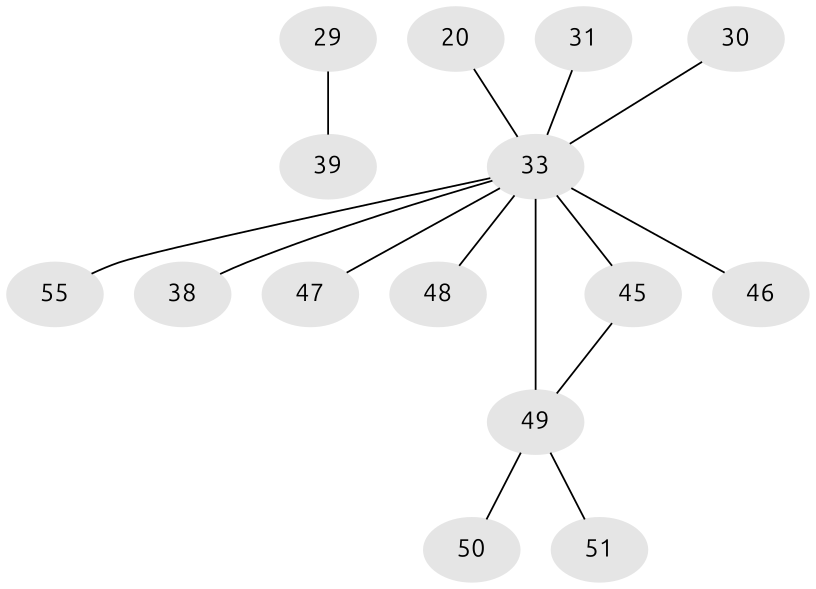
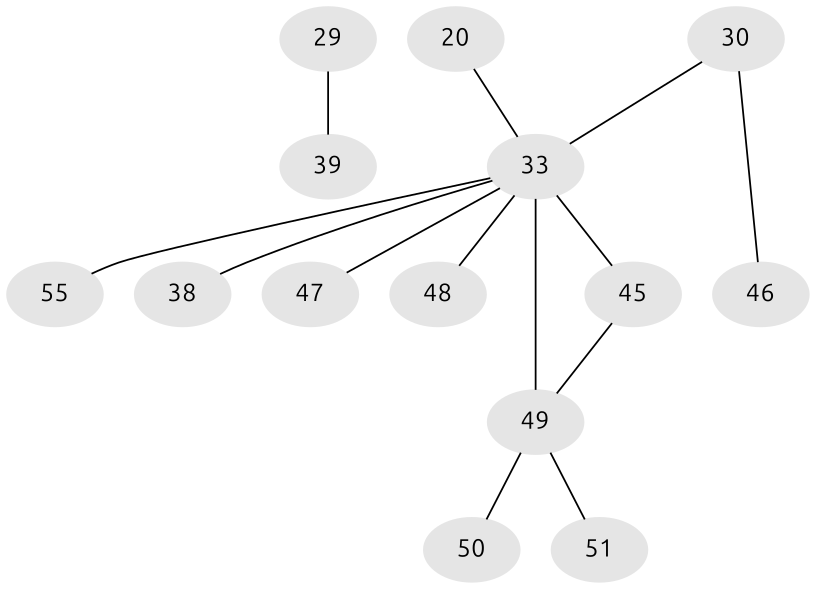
  graph {
    fontname=Ubuntu
    node [color=gray90 fontname=Ubuntu style=filled]
    edge [fontname=Ubuntu]
    39 [super="+18+21"]
    n2 [label=29]
    33 [super="+3+10+20+24"]
    n4 [label=55 super="+14+29"]
    38 [super="+25"]
    46
    47 [super="+34+27"]
    48
    49 [super="+41+43+42+44"]
    45
    n11 [label=20]
    30
-   31
    50
    51 [super="+36"]
    n2 -- 39
    33 -- n4 [weight=2]
    33 -- 38
-   33 -- 46
+   30 -- 46
    33 -- 47 [weight=2]
    33 -- 48
    33 -- 49 [weight=6]
    33 -- 45 [weight=4]
    49 -- 50
    49 -- 51
    45 -- 49
    n11 -- 33
    30 -- 33
-   31 -- 33
  }
